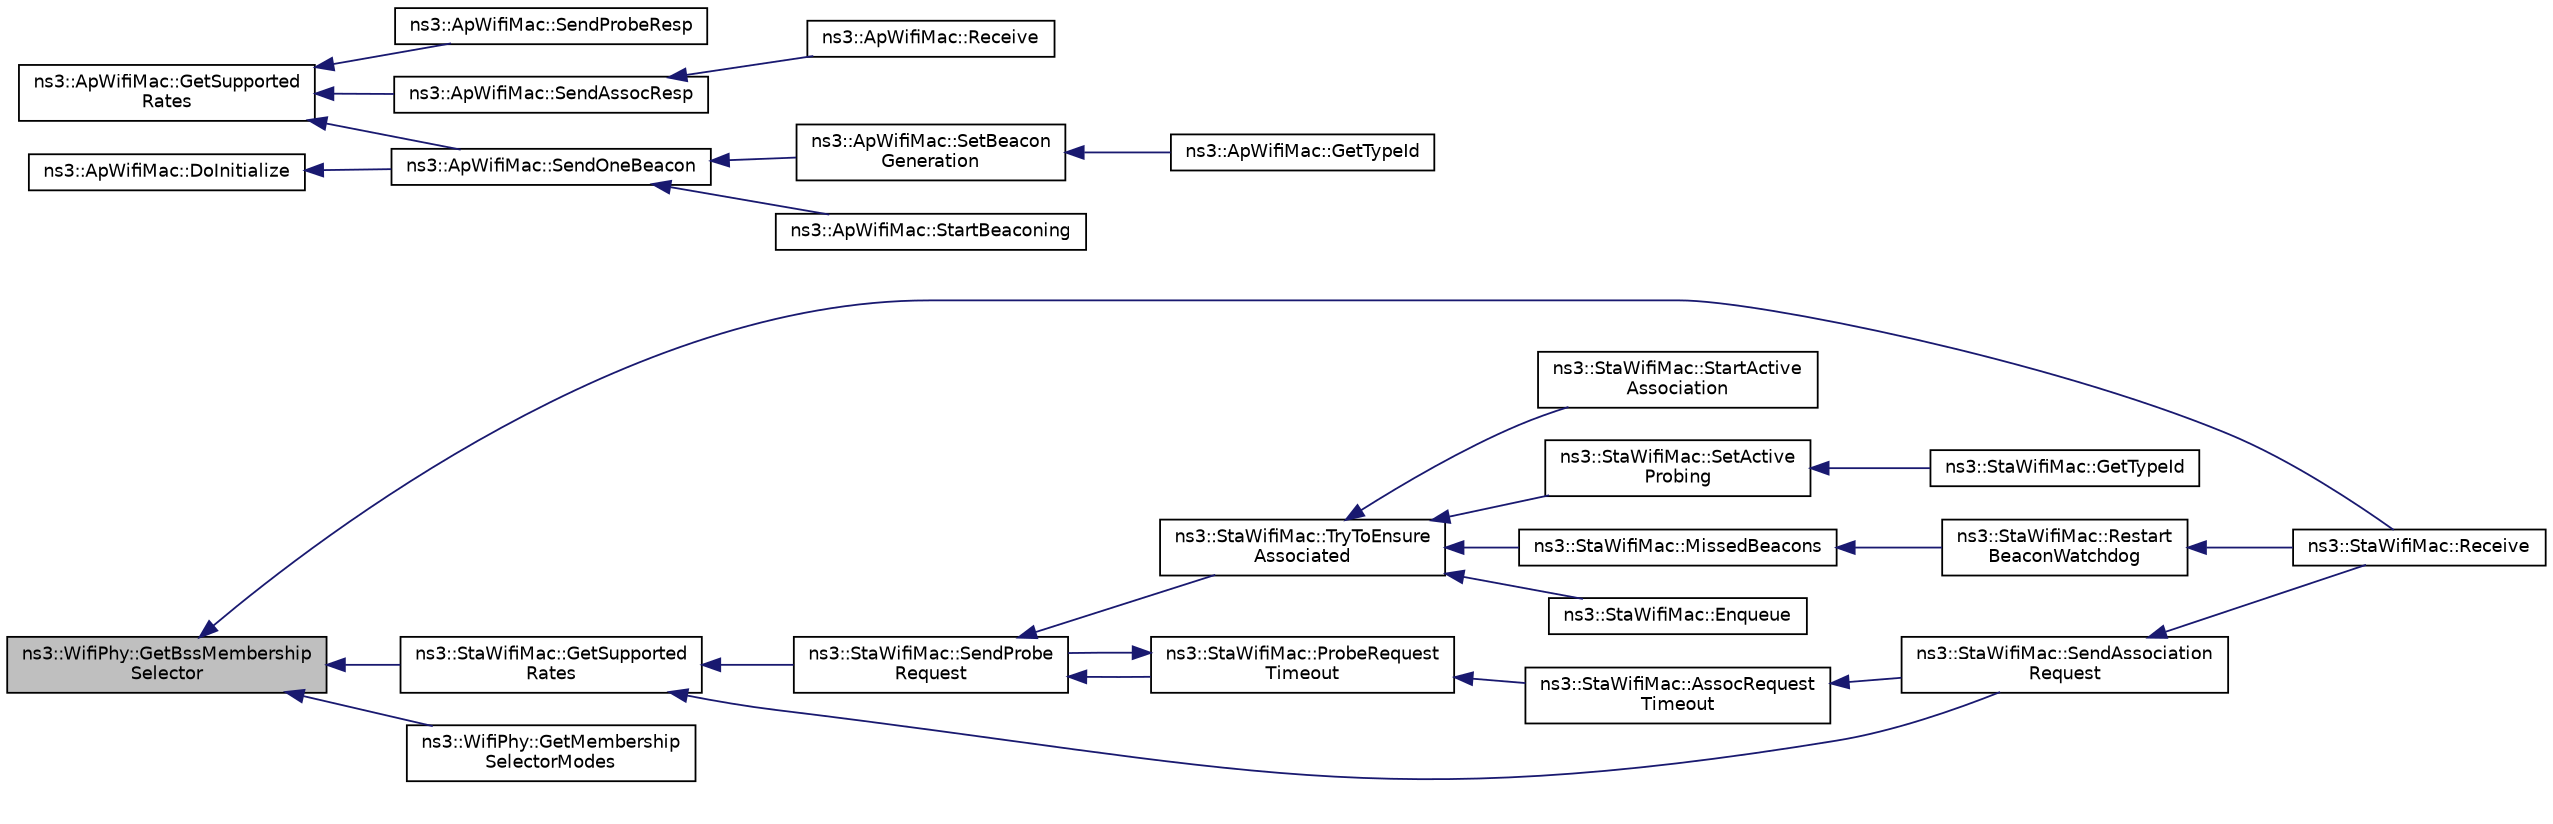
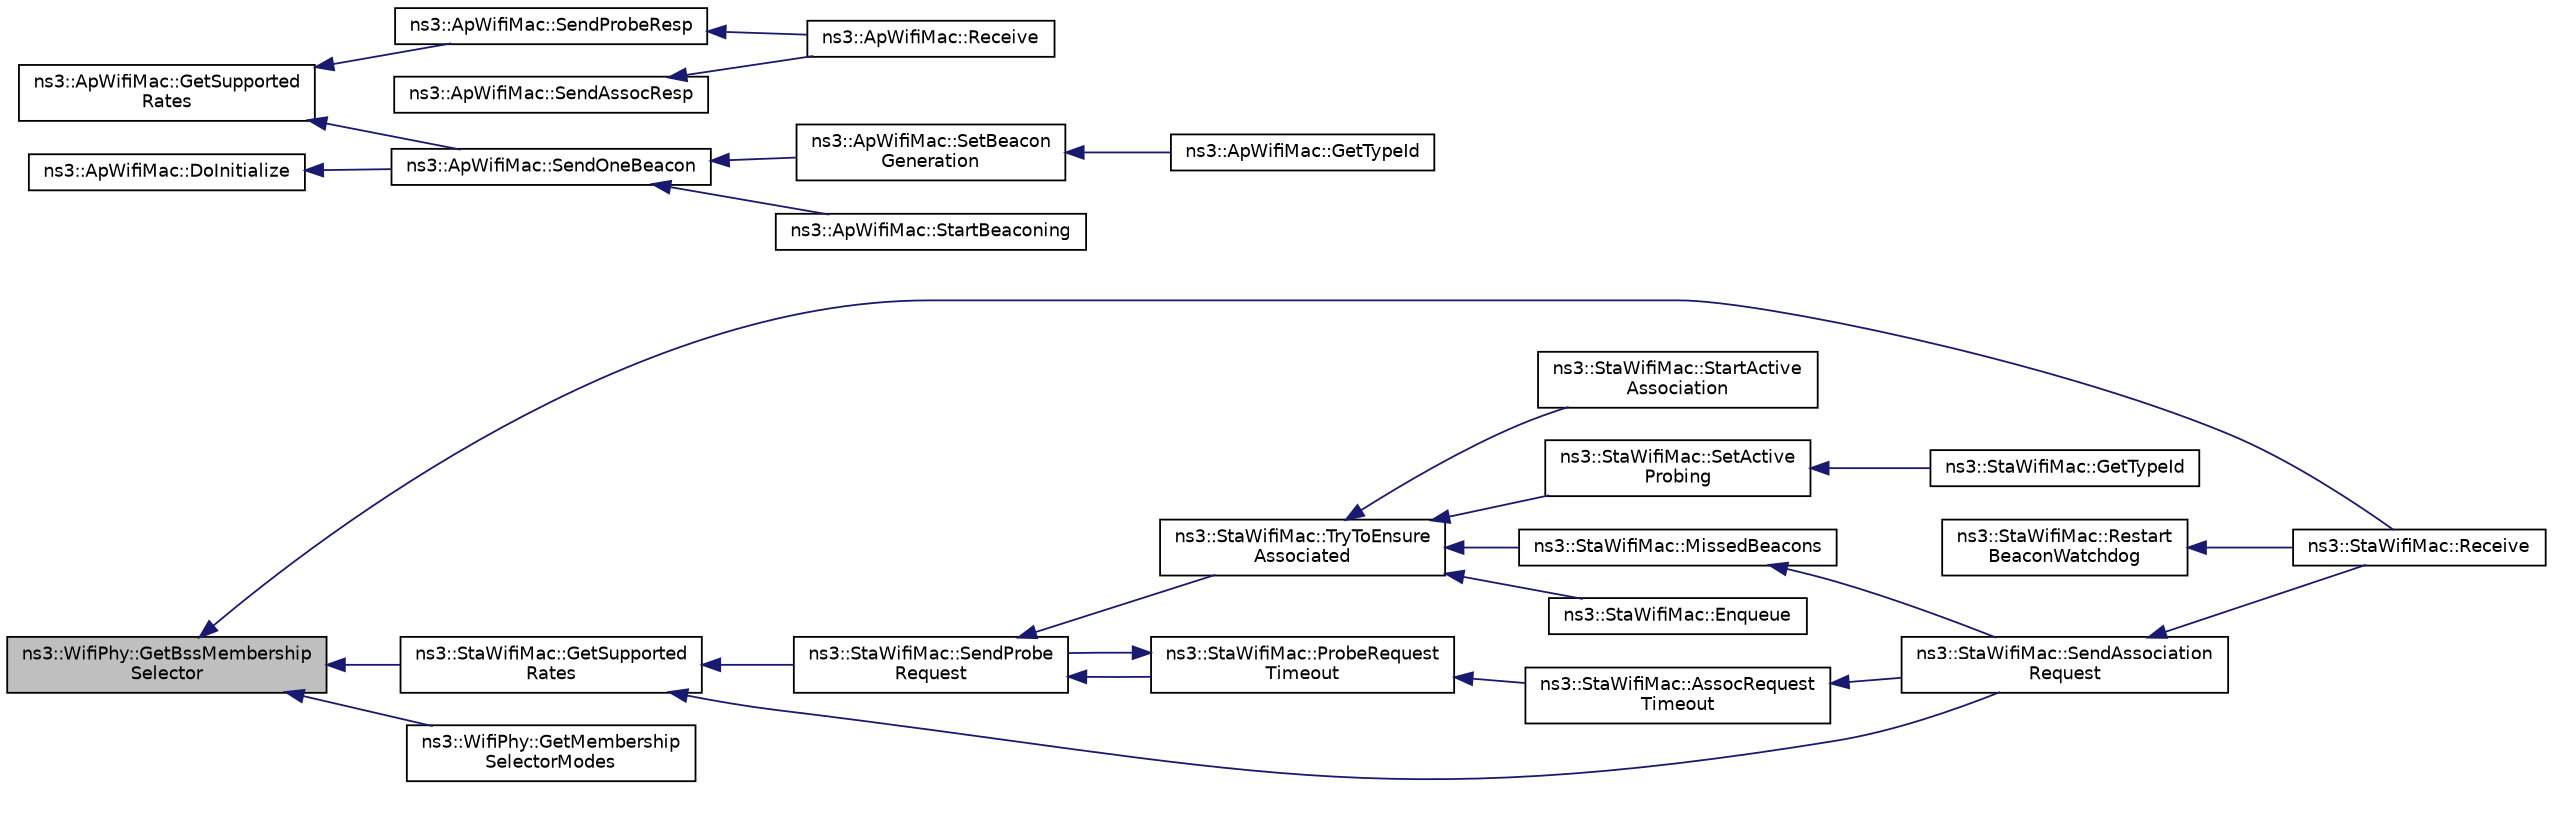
  digraph {
    rankdir=LR
    node [color=black fillcolor=white fontname=Helvetica fontsize=10 shape=record style=filled]
    edge [color=midnightblue dir=back fontname=Helvetica fontsize=10 labelfontname=Helvetica labelfontsize=10 style=solid]
    n1 [fillcolor=grey75 fontcolor=black height=0.2 label="ns3::WifiPhy::GetBssMembership\lSelector" width=0.4]
    n2 [height=0.2 label="ns3::StaWifiMac::Receive" width=0.4]
    n3 [height=0.2 label="ns3::StaWifiMac::GetSupported\lRates" width=0.4]
    n4 [height=0.2 label="ns3::WifiPhy::GetMembership\lSelectorModes" width=0.4]
    n5 [height=0.2 label="ns3::ApWifiMac::GetSupported\lRates" width=0.4]
    n6 [height=0.2 label="ns3::ApWifiMac::SendProbeResp" width=0.4]
    n7 [height=0.2 label="ns3::ApWifiMac::SendAssocResp" width=0.4]
    n8 [height=0.2 label="ns3::ApWifiMac::SendOneBeacon" width=0.4]
    n9 [height=0.2 label="ns3::StaWifiMac::SendProbe\lRequest" width=0.4]
    n10 [height=0.2 label="ns3::StaWifiMac::SendAssociation\lRequest" width=0.4]
    n11 [height=0.2 label="ns3::ApWifiMac::Receive" width=0.4]
    n12 [height=0.2 label="ns3::ApWifiMac::SetBeacon\lGeneration" width=0.4]
    n13 [height=0.2 label="ns3::ApWifiMac::StartBeaconing" width=0.4]
    n14 [height=0.2 label="ns3::ApWifiMac::GetTypeId" width=0.4]
    n15 [height=0.2 label="ns3::ApWifiMac::DoInitialize" width=0.4]
    n16 [height=0.2 label="ns3::StaWifiMac::TryToEnsure\lAssociated" width=0.4]
    n17 [height=0.2 label="ns3::StaWifiMac::ProbeRequest\lTimeout" width=0.4]
    n18 [height=0.2 label="ns3::StaWifiMac::StartActive\lAssociation" width=0.4]
    n19 [height=0.2 label="ns3::StaWifiMac::SetActive\lProbing" width=0.4]
    n20 [height=0.2 label="ns3::StaWifiMac::MissedBeacons" width=0.4]
    n21 [height=0.2 label="ns3::StaWifiMac::Enqueue" width=0.4]
    n22 [height=0.2 label="ns3::StaWifiMac::AssocRequest\lTimeout" width=0.4]
    n23 [height=0.2 label="ns3::StaWifiMac::GetTypeId" width=0.4]
    n24 [height=0.2 label="ns3::StaWifiMac::Restart\lBeaconWatchdog" width=0.4]
    n1 -> n2
    n1 -> n3
    n1 -> n4
    n3 -> n9
    n3 -> n10
    n5 -> n6
-   n5 -> n7
    n5 -> n8
+   n6 -> n11
    n7 -> n11
    n8 -> n12
    n8 -> n13
    n9 -> n16
    n9 -> n17
    n10 -> n2
    n12 -> n14
    n15 -> n8
    n16 -> n18
    n16 -> n19
    n16 -> n20
    n16 -> n21
    n17 -> n9
    n17 -> n22
    n19 -> n23
-   n20 -> n24
+   n20 -> n10
    n22 -> n10
    n24 -> n2
  }
